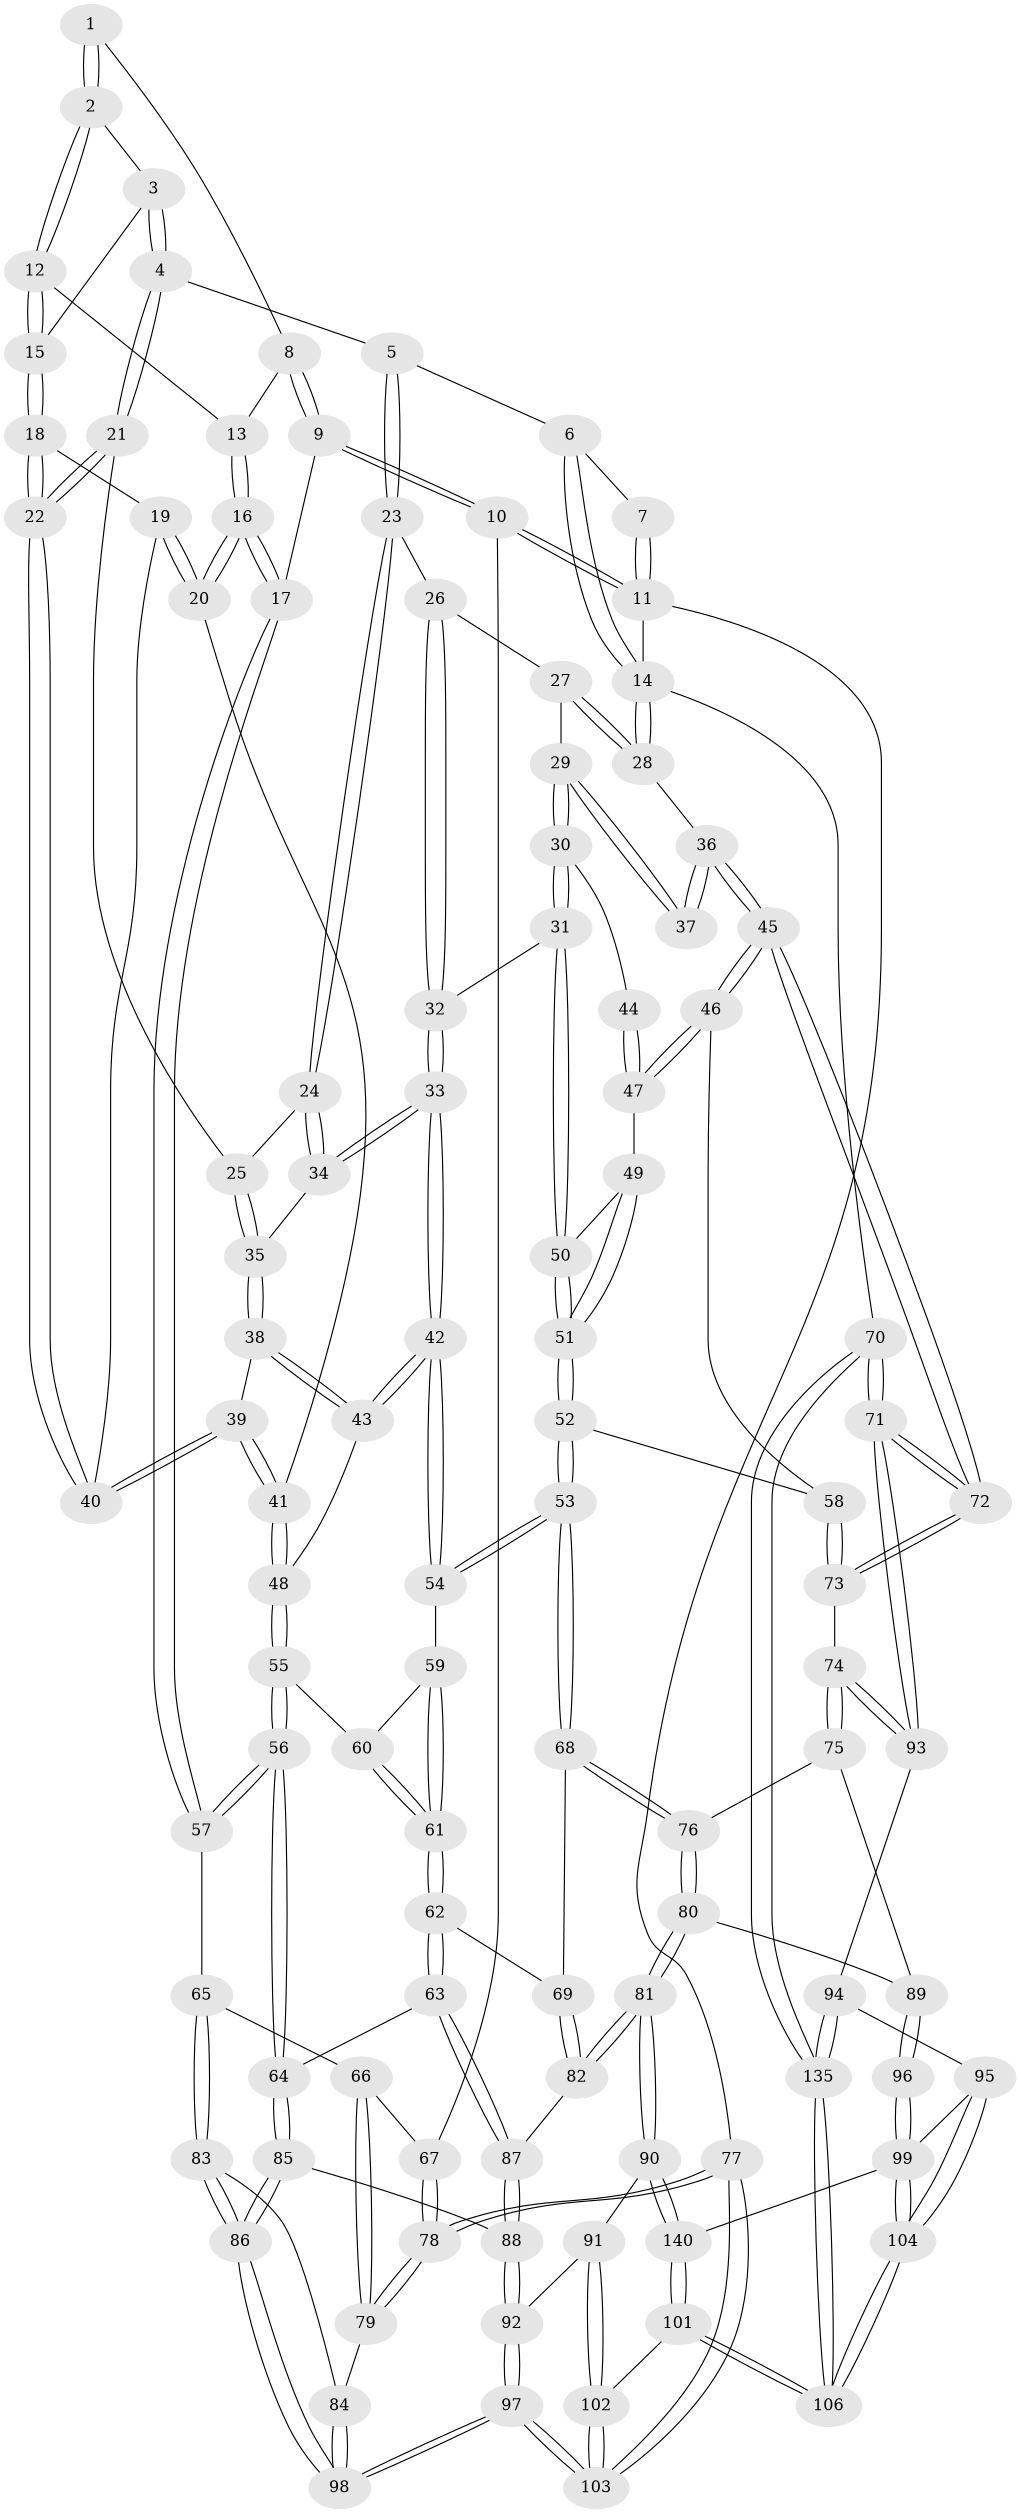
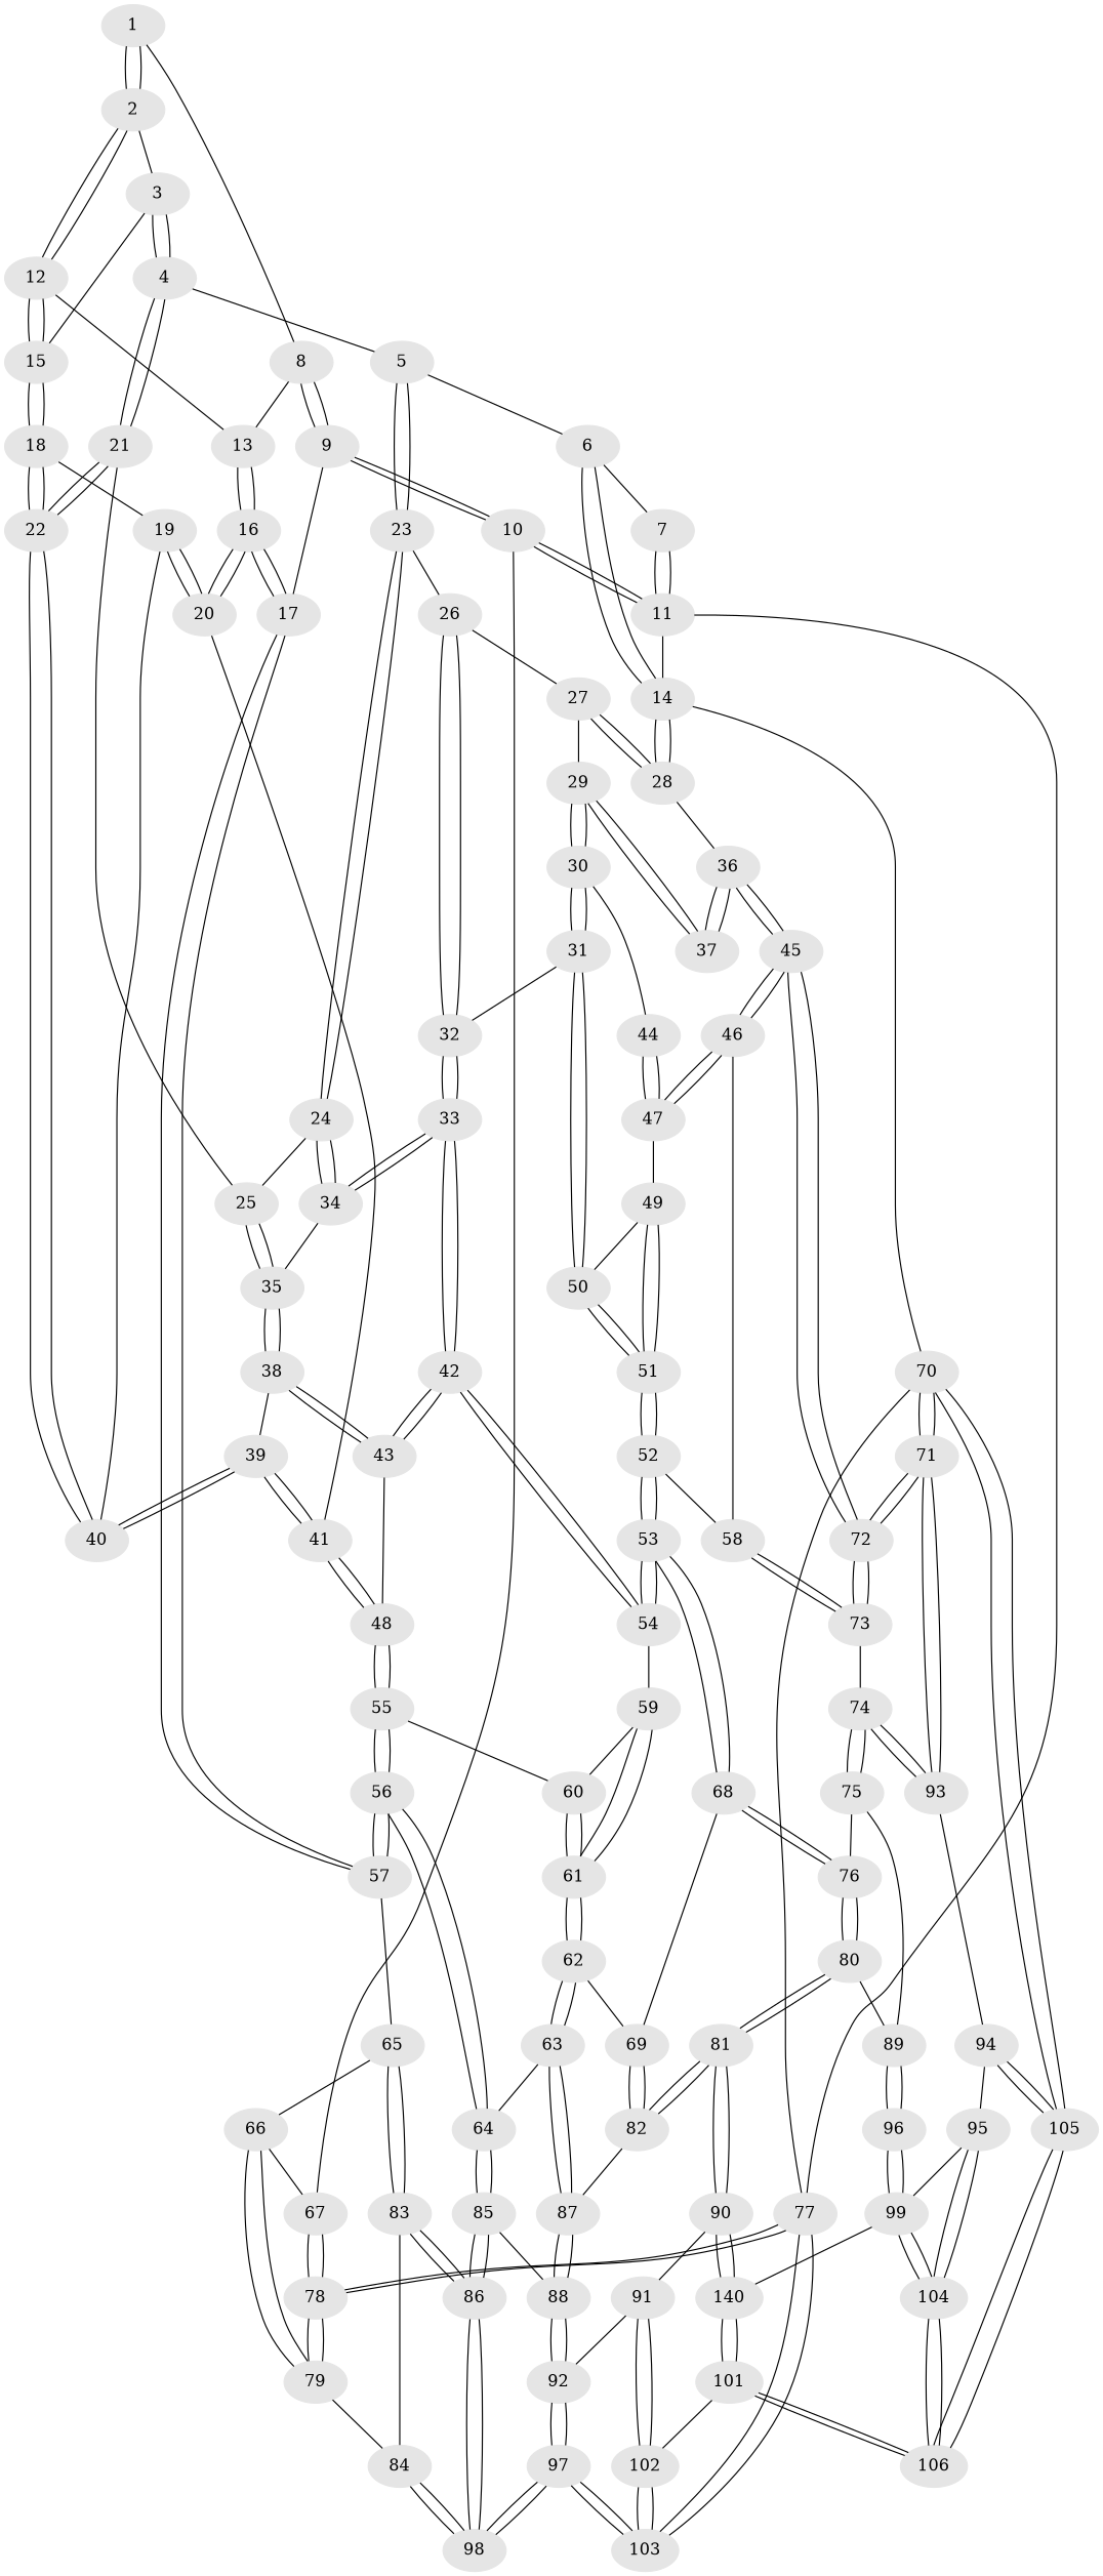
  graph {
    node [color=gray90 style=filled]
    1
    2
    8
    3
    12
    9
    13
    4
    15
    5
    21
    18
    6
    23
    22
    25
    7
    14
    24
    26
    11
    28
    70
    77
    10
    17
    16
    67
    57
    78
    103
    20
    36
    71
-   105 [label=135]
+   105
    19
    41
    65
    40
    48
    35
    34
    27
    32
    38
    29
    33
    30
    37
    45
    31
    44
    50
    47
    51
    42
    43
    54
    39
    46
    72
    55
    59
    49
    58
    73
    56
    60
    52
    53
    68
    69
    76
    61
    64
    85
    66
    83
    74
    62
    63
    87
    82
    88
    86
    79
    84
    80
    93
    106
    94
    75
    89
    96
    81
    98
    90
    91
    n99 [label=140]
    92
    97
    99
    102
    101
    95
    104
    1 -- 2
    1 -- 2
    1 -- 8
    2 -- 3
    2 -- 12
    2 -- 12
    8 -- 9
    8 -- 9
    8 -- 13
    3 -- 4
    3 -- 4
    3 -- 15
    12 -- 13
    12 -- 15
    12 -- 15
    9 -- 10
    9 -- 10
    9 -- 17
    13 -- 16
    13 -- 16
    4 -- 5
    4 -- 21
    4 -- 21
    15 -- 18
    15 -- 18
    5 -- 6
    5 -- 23
    5 -- 23
    21 -- 22
    21 -- 22
    21 -- 25
    18 -- 22
    18 -- 22
    18 -- 19
    6 -- 7
    6 -- 14
    6 -- 14
    23 -- 24
    23 -- 24
    23 -- 26
    22 -- 40
    22 -- 40
    25 -- 35
    25 -- 35
    7 -- 11
    7 -- 11
    14 -- 28
    14 -- 28
    14 -- 70
    24 -- 25
    24 -- 34
    24 -- 34
    26 -- 27
    26 -- 32
    26 -- 32
    11 -- 14
    11 -- 77
    28 -- 36
+   70 -- 77
    70 -- 71
    70 -- 71
    70 -- 105
    70 -- 105
    77 -- 78
    77 -- 78
    77 -- 103
    77 -- 103
    10 -- 11
    10 -- 11
    10 -- 67
    17 -- 57
    17 -- 57
    16 -- 17
    16 -- 17
    16 -- 20
    16 -- 20
    67 -- 78
    67 -- 78
    57 -- 65
    78 -- 79
    78 -- 79
    20 -- 41
    36 -- 37
    36 -- 37
    36 -- 45
    36 -- 45
    71 -- 72
    71 -- 72
    71 -- 93
    71 -- 93
    105 -- 106
    105 -- 106
    19 -- 20
    19 -- 20
    19 -- 40
    41 -- 48
    41 -- 48
    65 -- 66
    65 -- 83
    65 -- 83
    48 -- 55
    48 -- 55
    35 -- 38
    35 -- 38
    34 -- 35
    27 -- 28
    27 -- 28
    27 -- 29
    32 -- 33
    32 -- 33
    38 -- 43
    38 -- 43
    38 -- 39
    29 -- 30
    29 -- 30
    29 -- 37
    29 -- 37
    33 -- 34
    33 -- 34
    33 -- 42
    33 -- 42
    30 -- 31
    30 -- 31
    30 -- 44
    45 -- 46
    45 -- 46
    45 -- 72
    45 -- 72
    31 -- 32
    31 -- 50
    31 -- 50
    44 -- 47
    44 -- 47
    50 -- 51
    50 -- 51
    47 -- 49
    51 -- 52
    51 -- 52
    42 -- 43
    42 -- 43
    42 -- 54
    42 -- 54
    43 -- 48
    54 -- 59
    39 -- 41
    39 -- 41
    39 -- 40
    39 -- 40
    46 -- 47
    46 -- 47
    46 -- 58
    72 -- 73
    72 -- 73
    55 -- 56
    55 -- 56
    55 -- 60
    59 -- 60
    59 -- 61
    59 -- 61
    49 -- 50
    49 -- 51
    49 -- 51
    58 -- 73
    58 -- 73
    73 -- 74
    56 -- 57
    56 -- 57
    56 -- 64
    56 -- 64
    60 -- 61
    60 -- 61
    52 -- 58
    52 -- 53
    52 -- 53
    53 -- 54
    53 -- 54
    53 -- 68
    53 -- 68
    68 -- 69
    68 -- 76
    68 -- 76
    69 -- 82
    69 -- 82
    76 -- 80
    76 -- 80
    61 -- 62
    61 -- 62
    64 -- 85
    64 -- 85
    85 -- 88
    85 -- 86
    85 -- 86
    66 -- 67
    66 -- 79
    66 -- 79
    83 -- 86
    83 -- 86
    83 -- 84
    74 -- 93
    74 -- 93
    74 -- 75
    74 -- 75
    62 -- 69
    62 -- 63
    62 -- 63
    63 -- 64
    63 -- 87
    63 -- 87
    87 -- 88
    87 -- 88
    82 -- 87
    88 -- 92
    88 -- 92
    86 -- 98
    86 -- 98
    79 -- 84
    84 -- 98
    84 -- 98
    80 -- 89
    80 -- 81
    80 -- 81
    93 -- 94
    94 -- 105
    94 -- 105
    94 -- 95
    75 -- 76
    75 -- 89
    89 -- 96
    89 -- 96
    96 -- 99
    96 -- 99
    81 -- 82
    81 -- 82
    81 -- 90
    81 -- 90
    90 -- 91
    90 -- n99
    90 -- n99
    91 -- 92
    91 -- 102
    91 -- 102
    n99 -- 101
    n99 -- 101
    92 -- 97
    92 -- 97
    97 -- 103
    97 -- 103
    97 -- 98
    97 -- 98
    99 -- n99
    99 -- 104
    99 -- 104
    102 -- 103
    102 -- 103
    101 -- 106
    101 -- 106
    101 -- 102
    95 -- 99
    95 -- 104
    95 -- 104
    104 -- 106
    104 -- 106
  }
